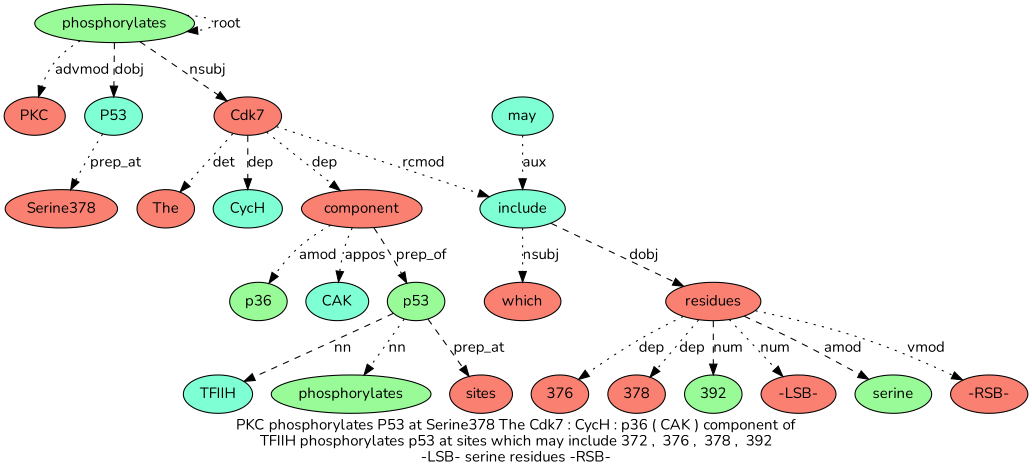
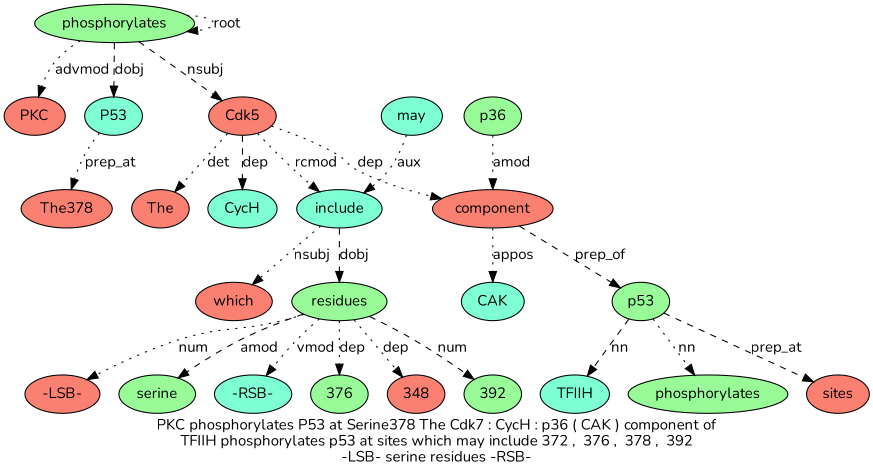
  digraph {
    fontname=Nunito
    label="PKC phosphorylates P53 at Serine378 The Cdk7 : CycH : p36 ( CAK ) component of\nTFIIH phosphorylates p53 at sites which may include 372 ,  376 ,  378 ,  392\n-LSB- serine residues -RSB-"
    node [fillcolor=salmon fontname=Nunito style=filled]
    edge [fontname=Nunito style=dotted]
    n1 [fillcolor=palegreen label=phosphorylates]
    n2 [label=PKC]
    n3 [fillcolor=aquamarine label=P53]
-   n4 [label=Cdk7]
-   n5 [label=Serine378]
+   n4 [label=Cdk5]
+   n5 [label=The378]
    n6 [label=The]
    n7 [fillcolor=aquamarine label=CycH]
    n8 [label=component]
    n9 [fillcolor=aquamarine label=include]
    n10 [fillcolor=palegreen label=p36]
    n11 [fillcolor=aquamarine label=CAK]
    n12 [fillcolor=palegreen label=p53]
    n13 [label=which]
-   n14 [label=residues]
+   n14 [fillcolor=palegreen label=residues]
    n15 [fillcolor=aquamarine label=TFIIH]
    n16 [fillcolor=palegreen label=phosphorylates]
    n17 [label=sites]
    n18 [fillcolor=aquamarine label=may]
-   n19 [label=376]
-   n20 [label=378]
+   n19 [fillcolor=palegreen label=376]
+   n20 [label=348]
    n21 [fillcolor=palegreen label=392]
    n22 [label="-LSB-"]
    n23 [fillcolor=palegreen label=serine]
-   n24 [label="-RSB-"]
+   n24 [fillcolor=aquamarine label="-RSB-"]
    n1 -> n1 [label=root]
    n1 -> n2 [label=advmod]
    n1 -> n3 [label=dobj style=dashed]
    n1 -> n4 [label=nsubj style=dashed]
    n3 -> n5 [label=prep_at]
    n4 -> n6 [label=det]
    n4 -> n7 [label=dep style=dashed]
    n4 -> n8 [label=dep]
    n4 -> n9 [label=rcmod]
-   n8 -> n10 [label=amod]
+   n10 -> n8 [label=amod]
    n8 -> n11 [label=appos]
    n8 -> n12 [label=prep_of style=dashed]
    n9 -> n13 [label=nsubj]
    n9 -> n14 [label=dobj style=dashed]
    n12 -> n15 [label=nn style=dashed]
    n12 -> n16 [label=nn]
    n12 -> n17 [label=prep_at style=dashed]
    n14 -> n19 [label=dep]
    n14 -> n20 [label=dep]
    n14 -> n21 [label=num style=dashed]
    n14 -> n22 [label=num]
    n14 -> n23 [label=amod style=dashed]
    n14 -> n24 [label=vmod]
    n18 -> n9 [label=aux]
  }
